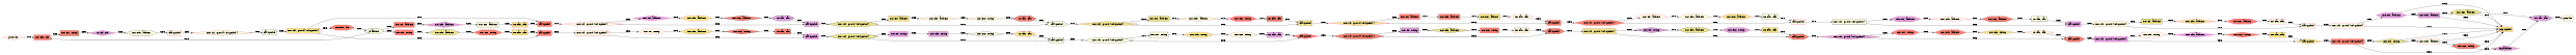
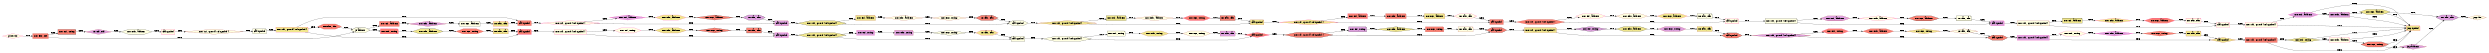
  digraph {
    rankdir=LR
    node [color=brown fillcolor=lightyellow shape=note style=filled]
    n1 [color=deeppink label="push rbx" shape=diamond]
    n2 [fillcolor=salmon label="mov ebx , edi"]
    n3 [color=black fillcolor=salmon label="mov esi , string"]
    n4 [color=black label="je address" shape=hexagon]
    n5 [fillcolor=plum label="xor edi , edi" shape=diamond]
    n6 [fillcolor=salmon label="mov esi , address"]
    n7 [color=deeppink fillcolor=salmon label="mov esi , string"]
    n8 [color=black label="mov edx , address" shape=hexagon]
    n9 [color=deeppink label="call symbol"]
    n10 [label="mov rsi , qword [ rel symbol ]" shape=diamond]
    n11 [color=black label="call symbol"]
    n12 [color=deeppink fillcolor=khaki label="mov rdi , qword [ rel symbol ]"]
    n13 [fillcolor=salmon label="test ebx , ebx" shape=hexagon]
    n14 [fillcolor=salmon label="call symbol"]
    n15 [color=deeppink fillcolor=salmon label="call symbol"]
    n16 [color=deeppink label="mov rdi , qword [ rel symbol ]" shape=diamond]
    n17 [color=deeppink label="mov rdi , qword [ rel symbol ]"]
    n18 [fillcolor=plum label="mov edx , address" shape=diamond]
    n19 [color=black fillcolor=khaki label="mov edx , address" shape=hexagon]
    n20 [color=black label="mov ecx , address"]
    n21 [fillcolor=salmon label="mov ecx , string" shape=hexagon]
    n22 [color=deeppink fillcolor=khaki label="xor eax , eax"]
    n23 [color=deeppink fillcolor=plum label="mov esi , address" shape=diamond]
    n24 [fillcolor=plum label="call symbol"]
    n25 [color=deeppink fillcolor=khaki label="mov edx , address" shape=hexagon]
    n26 [color=black fillcolor=khaki label="mov rdi , qword [ rel symbol ]" shape=hexagon]
    n27 [color=black fillcolor=salmon label="mov ecx , address" shape=diamond]
    n28 [color=black fillcolor=plum label="xor eax , eax" shape=hexagon]
    n29 [fillcolor=khaki label="mov esi , address"]
    n30 [color=black label="call symbol" shape=hexagon]
    n31 [label="mov edx , address" shape=diamond]
    n32 [fillcolor=khaki label="mov rdi , qword [ rel symbol ]" shape=diamond]
    n33 [label="mov ecx , string" shape=diamond]
    n34 [color=black fillcolor=salmon label="xor eax , eax" shape=hexagon]
    n35 [color=black fillcolor=khaki label="mov esi , address"]
    n36 [fillcolor=khaki label="call symbol"]
    n37 [label="mov edx , address" shape=diamond]
    n38 [color=deeppink fillcolor=khaki label="mov rdi , qword [ rel symbol ]" shape=diamond]
    n39 [color=deeppink fillcolor=salmon label="mov ecx , string" shape=hexagon]
    n40 [color=black fillcolor=salmon label="xor eax , eax"]
    n41 [color=deeppink fillcolor=salmon label="mov esi , address"]
    n42 [fillcolor=salmon label="call symbol"]
    n43 [fillcolor=salmon label="mov edx , address"]
    n44 [fillcolor=salmon label="mov rdi , qword [ rel symbol ]" shape=hexagon]
    n45 [fillcolor=khaki label="mov ecx , address"]
    n46 [color=deeppink label="xor eax , eax" shape=hexagon]
    n47 [color=deeppink label="mov esi , address" shape=hexagon]
    n48 [color=deeppink label="call symbol"]
    n49 [label="mov edx , address" shape=hexagon]
    n50 [color=black label="mov rdi , qword [ rel symbol ]"]
    n51 [color=deeppink fillcolor=khaki label="mov ecx , address" shape=hexagon]
    n52 [color=black label="xor eax , eax"]
    n53 [fillcolor=plum label="mov esi , address" shape=hexagon]
    n54 [color=deeppink fillcolor=plum label="call symbol"]
    n55 [color=deeppink label="mov edx , address" shape=diamond]
    n56 [label="mov rdi , qword [ rel symbol ]"]
    n57 [color=black fillcolor=salmon label="mov ecx , address" shape=hexagon]
    n58 [color=black label="xor eax , eax"]
    n59 [color=black fillcolor=khaki label="mov esi , address"]
    n60 [color=deeppink label="call symbol"]
    n61 [color=deeppink fillcolor=khaki label="mov edx , address" shape=diamond]
    n62 [color=deeppink label="mov rdi , qword [ rel symbol ]"]
    n63 [color=deeppink fillcolor=salmon label="mov ecx , address" shape=hexagon]
    n64 [color=deeppink label="xor eax , eax"]
    n65 [color=deeppink fillcolor=plum label="mov esi , address" shape=hexagon]
    n66 [color=deeppink fillcolor=khaki label="jmp symbol"]
    n67 [fillcolor=plum label="mov edx , address"]
    n68 [color=black fillcolor=khaki label="mov ecx , address" shape=hexagon]
    n69 [color=black fillcolor=plum label="xor eax , eax" shape=hexagon]
-   n70 [label="pop rbx"]
+   n70 [label="pop rbx" shape=diamond]
    n71 [fillcolor=khaki label="xor eax , eax"]
    n72 [color=deeppink label="mov esi , string" shape=hexagon]
    n73 [color=deeppink fillcolor=plum label="call symbol"]
    n74 [fillcolor=khaki label="mov edx , address" shape=hexagon]
    n75 [color=black fillcolor=khaki label="mov rdi , qword [ rel symbol ]" shape=hexagon]
    n76 [color=black fillcolor=salmon label="mov ecx , string" shape=diamond]
    n77 [color=black fillcolor=salmon label="xor eax , eax"]
    n78 [color=deeppink fillcolor=plum label="mov esi , string"]
    n79 [color=black label="call symbol"]
    n80 [fillcolor=plum label="mov edx , string"]
    n81 [color=black label="mov rdi , qword [ rel symbol ]" shape=hexagon]
    n82 [color=black label="mov ecx , string" shape=diamond]
    n83 [color=deeppink fillcolor=khaki label="xor eax , eax" shape=hexagon]
    n84 [color=black label="mov esi , string"]
    n85 [color=deeppink fillcolor=salmon label="call symbol" shape=diamond]
    n86 [fillcolor=khaki label="mov edx , string" shape=hexagon]
    n87 [color=black fillcolor=salmon label="mov rdi , qword [ rel symbol ]" shape=hexagon]
    n88 [label="mov ecx , string" shape=hexagon]
    n89 [fillcolor=plum label="xor eax , eax"]
    n90 [color=black fillcolor=plum label="mov esi , string"]
    n91 [color=black fillcolor=salmon label="call symbol" shape=hexagon]
    n92 [color=black fillcolor=khaki label="mov edx , address" shape=diamond]
    n93 [fillcolor=khaki label="mov rdi , qword [ rel symbol ]"]
    n94 [fillcolor=salmon label="mov ecx , string"]
    n95 [label="xor eax , eax"]
    n96 [color=black fillcolor=plum label="mov esi , string" shape=diamond]
    n97 [color=black fillcolor=salmon label="call symbol" shape=hexagon]
    n98 [color=black fillcolor=khaki label="mov edx , address" shape=hexagon]
    n99 [fillcolor=plum label="mov rdi , qword [ rel symbol ]" shape=diamond]
    n100 [fillcolor=plum label="mov ecx , string" shape=hexagon]
    n101 [fillcolor=khaki label="xor eax , eax"]
    n102 [color=deeppink fillcolor=salmon label="mov esi , string" shape=hexagon]
    n103 [color=black fillcolor=salmon label="call symbol" shape=hexagon]
    n104 [fillcolor=salmon label="mov edx , address" shape=hexagon]
    n105 [color=deeppink fillcolor=plum label="mov rdi , qword [ rel symbol ]"]
    n106 [fillcolor=khaki label="mov ecx , string" shape=diamond]
    n107 [label="xor eax , eax" shape=diamond]
    n108 [color=deeppink label="mov esi , string" shape=hexagon]
    n109 [fillcolor=khaki label="call symbol" shape=diamond]
    n110 [color=deeppink fillcolor=plum label="mov edx , address" shape=diamond]
    n111 [fillcolor=salmon label="mov rdi , qword [ rel symbol ]"]
    n112 [fillcolor=salmon label="mov ecx , string" shape=diamond]
    n113 [fillcolor=khaki label="xor eax , eax"]
    n114 [color=black fillcolor=khaki label="mov esi , string" shape=diamond]
    n115 [color=deeppink label="mov edx , address"]
    n116 [color=black fillcolor=salmon label="mov ecx , string" shape=hexagon]
    n117 [fillcolor=plum label="jmp address" shape=diamond]
    n1 -> n2 [label=CFG]
    n2 -> n3 [label=CFG]
-   n4 -> n2 [label=DFG]
+   n2 -> n4 [label=DFG]
    n3 -> n5 [label=CFG]
    n4 -> n6 [label=CFG]
    n4 -> n7 [label=CFG]
    n5 -> n8 [label=CFG]
    n6 -> n18 [label=CFG]
    n7 -> n19 [label=CFG]
    n8 -> n9 [label=CFG]
    n9 -> n10 [label=CFG]
    n10 -> n11 [label=DFG]
    n11 -> n12 [label=CFG]
    n12 -> n13 [label=CFG]
    n12 -> n14 [label=DFG]
    n12 -> n15 [label=DFG]
    n13 -> n4 [label=CFG]
    n14 -> n16 [label=CFG]
    n15 -> n17 [label=CFG]
    n16 -> n23 [label=CFG]
    n16 -> n24 [label=DFG]
    n17 -> n72 [label=CFG]
    n17 -> n73 [label=DFG]
    n18 -> n20 [label=CFG]
    n19 -> n21 [label=CFG]
    n20 -> n22 [label=CFG]
    n21 -> n71 [label=CFG]
    n22 -> n14 [label=CFG]
    n23 -> n25 [label=CFG]
    n24 -> n26 [label=CFG]
    n25 -> n27 [label=CFG]
    n26 -> n29 [label=CFG]
    n26 -> n30 [label=DFG]
    n27 -> n28 [label=CFG]
    n28 -> n24 [label=CFG]
    n29 -> n31 [label=CFG]
    n30 -> n32 [label=CFG]
    n31 -> n33 [label=CFG]
    n32 -> n35 [label=CFG]
    n32 -> n36 [label=DFG]
    n33 -> n34 [label=CFG]
    n34 -> n30 [label=CFG]
    n35 -> n37 [label=CFG]
    n36 -> n38 [label=CFG]
    n37 -> n39 [label=CFG]
    n38 -> n41 [label=CFG]
    n38 -> n42 [label=DFG]
    n39 -> n40 [label=CFG]
    n40 -> n36 [label=CFG]
    n41 -> n43 [label=CFG]
    n42 -> n44 [label=CFG]
    n43 -> n45 [label=CFG]
    n44 -> n47 [label=CFG]
    n44 -> n48 [label=DFG]
    n45 -> n46 [label=CFG]
    n46 -> n42 [label=CFG]
    n47 -> n49 [label=CFG]
    n48 -> n50 [label=CFG]
    n49 -> n51 [label=CFG]
    n50 -> n53 [label=CFG]
    n50 -> n54 [label=DFG]
    n51 -> n52 [label=CFG]
    n52 -> n48 [label=CFG]
    n53 -> n55 [label=CFG]
    n54 -> n56 [label=CFG]
    n55 -> n57 [label=CFG]
    n56 -> n59 [label=CFG]
    n56 -> n60 [label=DFG]
    n57 -> n58 [label=CFG]
    n58 -> n54 [label=CFG]
    n59 -> n61 [label=CFG]
    n60 -> n62 [label=CFG]
    n61 -> n63 [label=CFG]
    n62 -> n65 [label=CFG]
    n62 -> n66 [label=DFG]
    n63 -> n64 [label=CFG]
    n64 -> n60 [label=CFG]
    n65 -> n66 [label=DFG]
    n65 -> n67 [label=CFG]
    n67 -> n66 [label=DFG]
    n67 -> n68 [label=CFG]
    n68 -> n66 [label=DFG]
    n68 -> n69 [label=CFG]
    n69 -> n70 [label=CFG]
    n71 -> n15 [label=CFG]
    n72 -> n74 [label=CFG]
    n73 -> n75 [label=CFG]
    n74 -> n76 [label=CFG]
    n75 -> n78 [label=CFG]
    n75 -> n79 [label=DFG]
    n76 -> n77 [label=CFG]
    n77 -> n73 [label=CFG]
    n78 -> n80 [label=CFG]
    n79 -> n81 [label=CFG]
    n80 -> n82 [label=CFG]
    n81 -> n84 [label=CFG]
    n81 -> n85 [label=DFG]
    n82 -> n83 [label=CFG]
    n83 -> n79 [label=CFG]
    n84 -> n86 [label=CFG]
    n85 -> n87 [label=CFG]
    n86 -> n88 [label=CFG]
    n87 -> n90 [label=CFG]
    n87 -> n91 [label=DFG]
    n88 -> n89 [label=CFG]
    n89 -> n85 [label=CFG]
    n90 -> n92 [label=CFG]
    n91 -> n93 [label=CFG]
    n92 -> n94 [label=CFG]
    n93 -> n96 [label=CFG]
    n93 -> n97 [label=DFG]
    n94 -> n95 [label=CFG]
    n95 -> n91 [label=CFG]
    n96 -> n98 [label=CFG]
    n97 -> n99 [label=CFG]
    n98 -> n100 [label=CFG]
    n99 -> n102 [label=CFG]
    n99 -> n103 [label=DFG]
    n100 -> n101 [label=CFG]
    n101 -> n97 [label=CFG]
    n102 -> n104 [label=CFG]
    n103 -> n105 [label=CFG]
    n104 -> n106 [label=CFG]
    n105 -> n108 [label=CFG]
    n105 -> n109 [label=DFG]
    n106 -> n107 [label=CFG]
    n107 -> n103 [label=CFG]
    n108 -> n110 [label=CFG]
    n109 -> n111 [label=CFG]
    n110 -> n112 [label=CFG]
    n111 -> n66 [label=DFG]
    n111 -> n114 [label=CFG]
    n112 -> n113 [label=CFG]
    n113 -> n109 [label=CFG]
    n114 -> n66 [label=DFG]
    n114 -> n115 [label=CFG]
    n115 -> n66 [label=DFG]
    n115 -> n116 [label=CFG]
    n116 -> n66 [label=DFG]
    n116 -> n117 [label=CFG]
    n117 -> n69 [label=CFG]
  }
